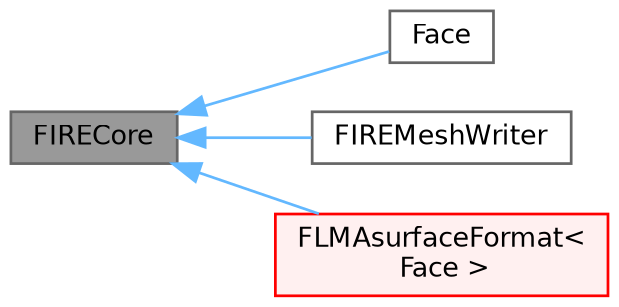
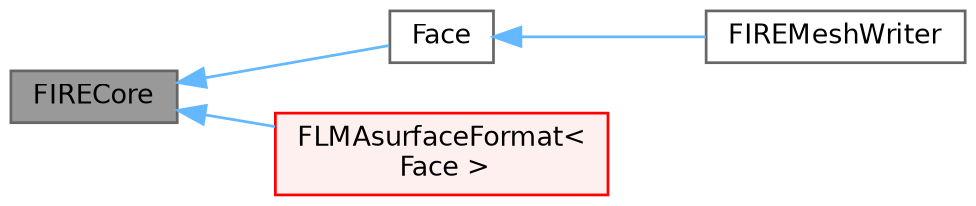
  digraph {
    rankdir=LR
    node [color=gray40 fillcolor=white fontname=Helvetica fontsize=10 shape=box style=filled]
    edge [color=steelblue1 dir=back fontname=Helvetica fontsize=10 labelfontname=Helvetica labelfontsize=10 style=solid]
    n1 [fillcolor=grey60 fontcolor=black height=0.2 label=FIRECore width=0.4]
    n2 [height=0.2 label=Face width=0.4]
    n3 [height=0.2 label=FIREMeshWriter width=0.4]
    n4 [color=red fillcolor="#FFF0F0" height=0.2 label="FLMAsurfaceFormat\<\l Face \>" width=0.4]
    n1 -> n2
-   n1 -> n3
+   n2 -> n3
    n1 -> n4
  }
